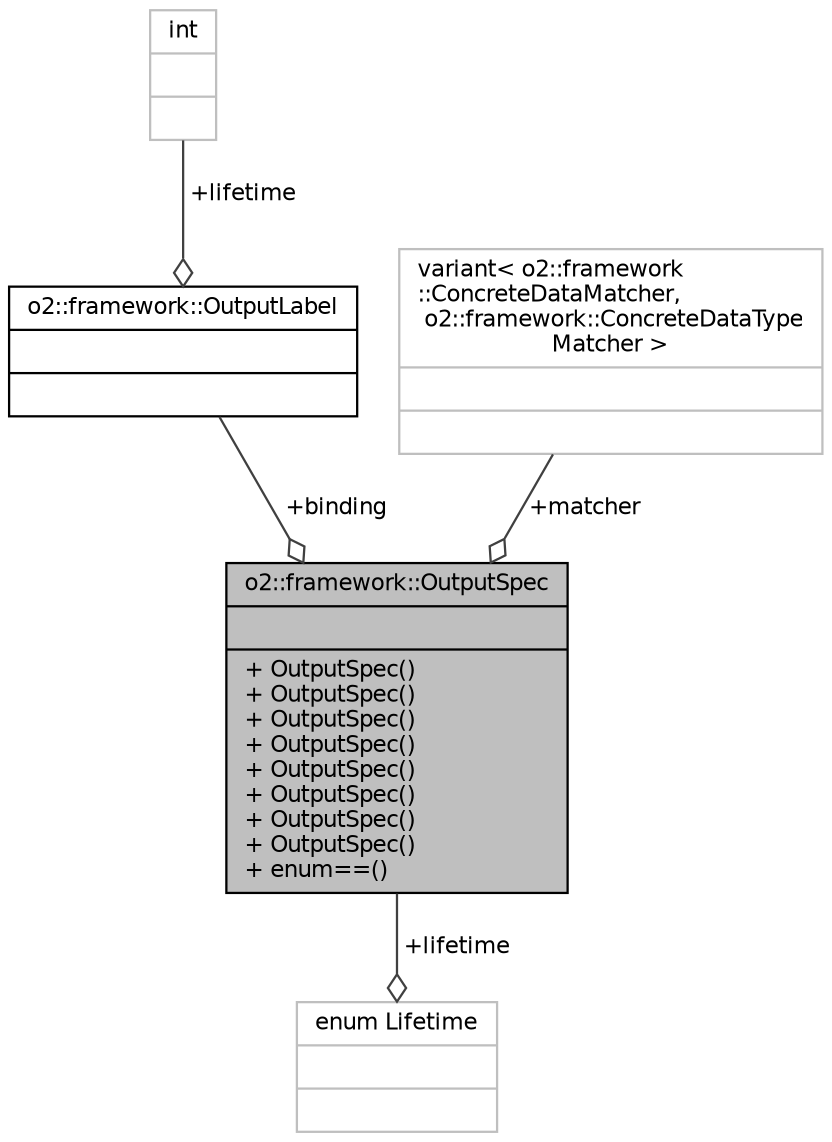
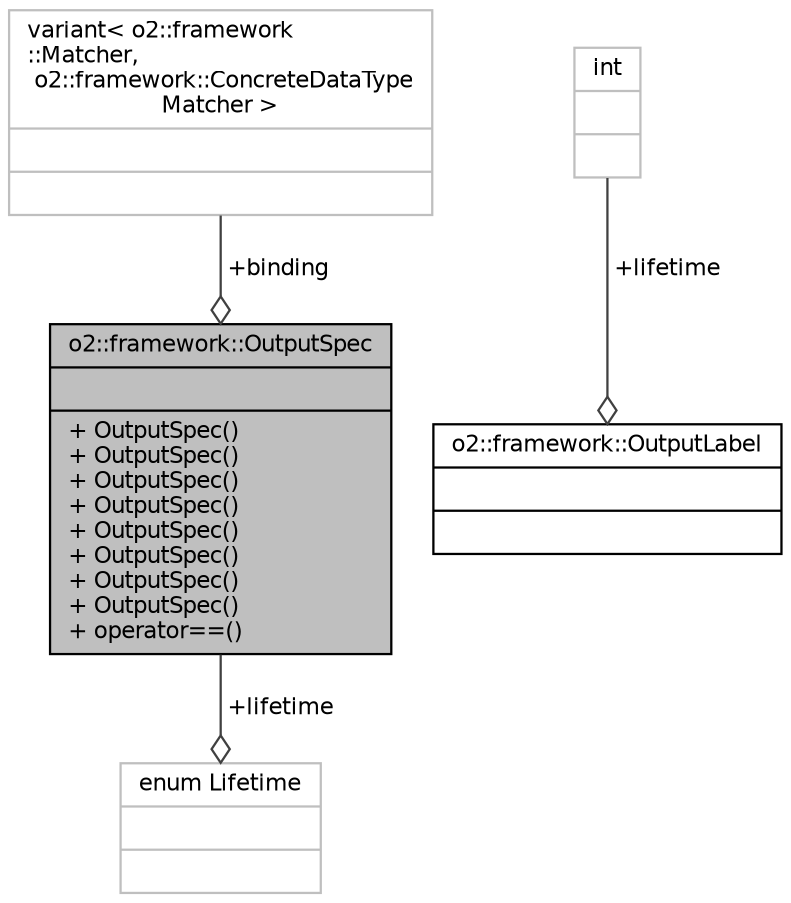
  digraph {
    node [color=grey75 fontname=Helvetica fontsize=10 shape=record]
    edge [arrowhead=odiamond color=grey25 fontname=Helvetica fontsize=10 labelfontname=Helvetica labelfontsize=10 style=solid]
-   n1 [color=black fillcolor=grey75 fontcolor=black height=0.2 label="{o2::framework::OutputSpec\n||+ OutputSpec()\l+ OutputSpec()\l+ OutputSpec()\l+ OutputSpec()\l+ OutputSpec()\l+ OutputSpec()\l+ OutputSpec()\l+ OutputSpec()\l+ enum==()\l}" style=filled width=0.4]
+   n1 [color=black fillcolor=grey75 fontcolor=black height=0.2 label="{o2::framework::OutputSpec\n||+ OutputSpec()\l+ OutputSpec()\l+ OutputSpec()\l+ OutputSpec()\l+ OutputSpec()\l+ OutputSpec()\l+ OutputSpec()\l+ OutputSpec()\l+ operator==()\l}" style=filled width=0.4]
    n2 [height=0.2 label="{enum Lifetime\n||}" width=0.4]
    n3 [color=black height=0.2 label="{o2::framework::OutputLabel\n||}" width=0.4]
    n4 [height=0.2 label="{int\n||}" width=0.4]
-   n5 [height=0.2 label="{variant\< o2::framework\l::ConcreteDataMatcher,\l o2::framework::ConcreteDataType\lMatcher \>\n||}" width=0.4]
+   n5 [height=0.2 label="{variant\< o2::framework\l::Matcher,\l o2::framework::ConcreteDataType\lMatcher \>\n||}" width=0.4]
    n1 -> n2 [label=" +lifetime"]
-   n3 -> n1 [label=" +binding"]
    n4 -> n3 [label=" +lifetime"]
-   n5 -> n1 [label=" +matcher"]
+   n5 -> n1 [label=" +binding"]
  }
